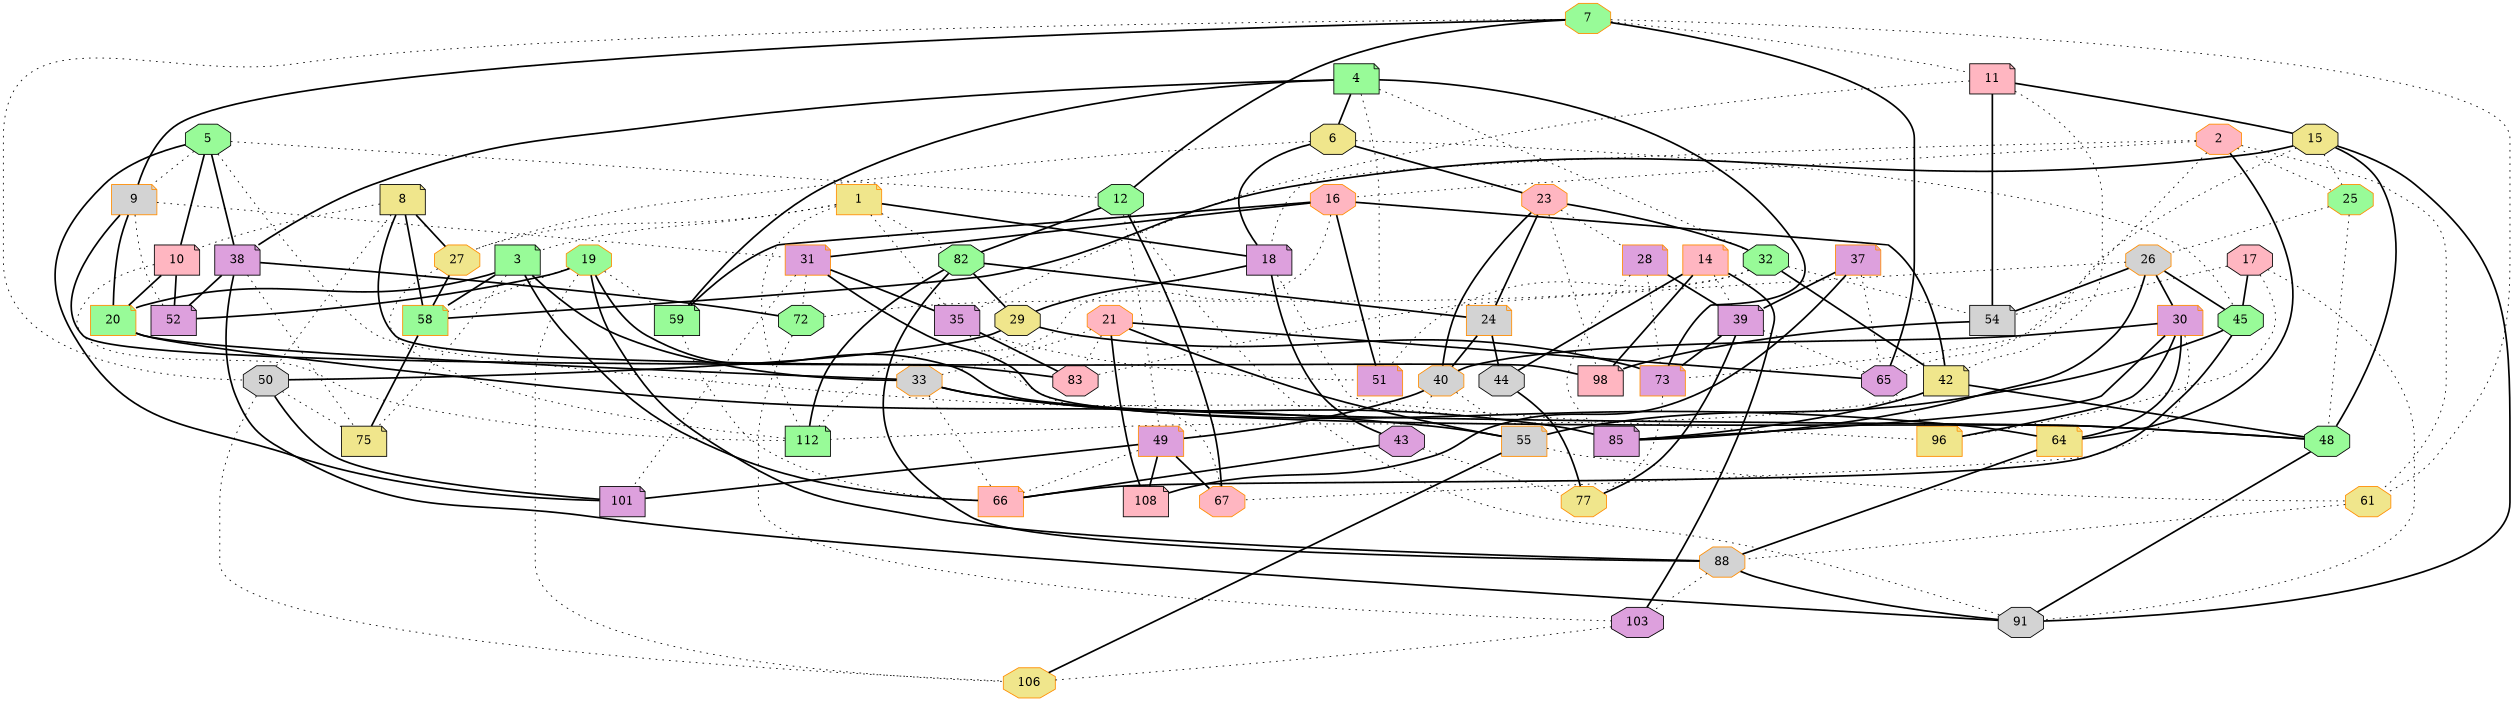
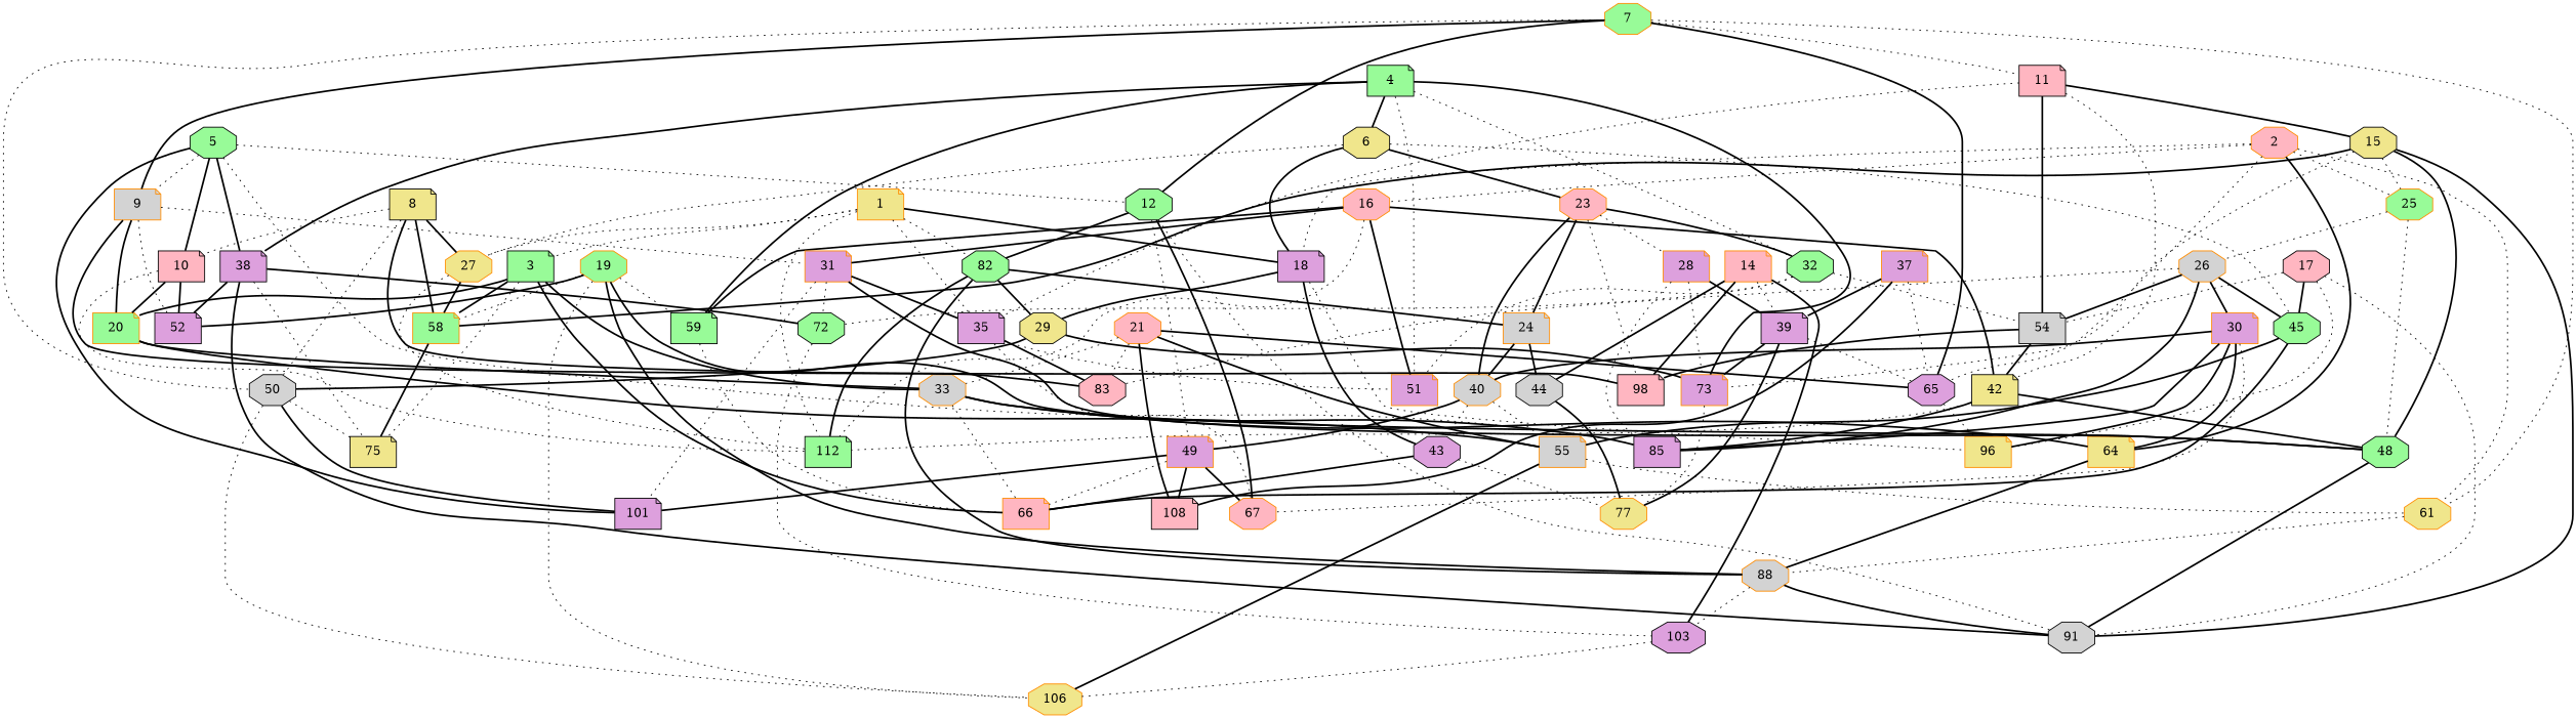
  graph {
    node [color=black fillcolor=plum shape=note style=filled]
    edge [style=bold]
    1 [color=darkorange fillcolor=khaki super="+34"]
    3 [fillcolor=palegreen super="+41"]
    18 [super="+111"]
    n4 [fillcolor=palegreen label=82 shape=octagon super="+105"]
    27 [color=darkorange fillcolor=khaki shape=octagon super="+79"]
    35 [super="+60"]
    112 [fillcolor=palegreen super="+114"]
    20 [color=darkorange fillcolor=palegreen super="+84"]
    33 [color=darkorange fillcolor=lightgrey shape=octagon super="+110"]
    58 [color=darkorange fillcolor=palegreen super="+113"]
    66 [color=darkorange fillcolor=lightpink super="+74"]
    75 [fillcolor=khaki]
    96 [color=darkorange fillcolor=khaki]
    29 [fillcolor=khaki shape=octagon]
    43 [shape=octagon]
    88 [color=darkorange fillcolor=lightgrey shape=octagon super="+104"]
    24 [color=darkorange fillcolor=lightgrey]
    51 [color=darkorange]
    83 [fillcolor=lightpink shape=octagon]
    67 [color=darkorange fillcolor=lightpink shape=octagon]
    2 [color=darkorange fillcolor=lightpink shape=octagon super="+47"]
    16 [color=darkorange fillcolor=lightpink shape=octagon super="+69"]
    25 [color=darkorange fillcolor=palegreen shape=octagon]
    61 [color=darkorange fillcolor=khaki shape=octagon]
    64 [color=darkorange fillcolor=khaki]
    65 [shape=octagon super="+71"]
    59 [fillcolor=palegreen]
    31 [color=darkorange super="+53"]
    42 [fillcolor=khaki super="+97"]
    48 [fillcolor=palegreen shape=octagon super="+90"]
    26 [color=darkorange fillcolor=lightgrey shape=octagon super="+93"]
    55 [color=darkorange fillcolor=lightgrey super="+102"]
    85 [super="+94"]
    4 [fillcolor=palegreen super="+78"]
    6 [fillcolor=khaki shape=octagon super="+82"]
    32 [fillcolor=palegreen shape=octagon super="+115"]
    38 [super="+76"]
    73 [color=darkorange super="+99"]
    23 [color=darkorange fillcolor=lightpink shape=octagon super="+68"]
    45 [fillcolor=palegreen shape=octagon super="+80"]
    54 [fillcolor=lightgrey super="+86"]
    72 [fillcolor=palegreen shape=octagon]
    52
    91 [fillcolor=lightgrey shape=octagon super="+100"]
    77 [color=darkorange fillcolor=khaki shape=octagon]
    5 [fillcolor=palegreen shape=octagon super="+13"]
    9 [color=darkorange fillcolor=lightgrey super="+46"]
    10 [fillcolor=lightpink super="+36"]
    12 [fillcolor=palegreen shape=octagon super="+70"]
    101
    49 [color=darkorange super="+56"]
    98 [fillcolor=lightpink]
    28 [color=darkorange]
    40 [color=darkorange fillcolor=lightgrey shape=octagon super="+62"]
    7 [color=darkorange fillcolor=palegreen shape=octagon super="+87"]
    11 [fillcolor=lightpink super="+107"]
    50 [fillcolor=lightgrey shape=octagon super="+109"]
    15 [fillcolor=khaki shape=octagon super="+63"]
    106 [color=darkorange fillcolor=khaki shape=octagon]
    8 [fillcolor=khaki super="+95"]
    108 [fillcolor=lightpink]
    39 [super="+81"]
    14 [color=darkorange fillcolor=lightpink]
    44 [fillcolor=lightgrey shape=octagon]
    103 [shape=octagon]
    17 [fillcolor=lightpink shape=octagon]
    19 [color=darkorange fillcolor=palegreen shape=octagon super="+92"]
    21 [color=darkorange fillcolor=lightpink shape=octagon super="+89"]
    30 [color=darkorange super="+57"]
    37 [color=darkorange]
    1 -- 3 [style=dotted]
    1 -- 18
    1 -- n4 [style=dotted]
    1 -- 27 [style=dotted]
    1 -- 35 [style=dotted]
    1 -- 112 [style=dotted]
    3 -- 20
    3 -- 33
    3 -- 58
    3 -- 66
    3 -- 75 [style=dotted]
    18 -- 96 [style=dotted]
    18 -- 29
    18 -- 43
    n4 -- 112
    n4 -- 29
    n4 -- 88
    n4 -- 24
    27 -- 112 [style=dotted]
    27 -- 58
    35 -- 51 [style=dotted]
    35 -- 83
    35 -- 67 [style=dotted]
    20 -- 33
    20 -- 55
    33 -- 66 [style=dotted]
    33 -- 64
    33 -- 85
    58 -- 75
    29 -- 73
    29 -- 50
    43 -- 66
    43 -- 77 [style=dotted]
    88 -- 91
    88 -- 103 [style=dotted]
    24 -- 40
    24 -- 44
    2 -- 18 [style=dotted]
    2 -- 16 [style=dotted]
    2 -- 25 [style=dotted]
    2 -- 61 [style=dotted]
    2 -- 64
    2 -- 65 [style=dotted]
    16 -- 112 [style=dotted]
    16 -- 51
    16 -- 59
    16 -- 31
    16 -- 42
    25 -- 48 [style=dotted]
    25 -- 26 [style=dotted]
    61 -- 88 [style=dotted]
    64 -- 88
    65 -- 96 [style=dotted]
    59 -- 66 [style=dotted]
    31 -- 35
    31 -- 48
    31 -- 72 [style=dotted]
    31 -- 101 [style=dotted]
    42 -- 112 [style=dotted]
    42 -- 48
    42 -- 85
    48 -- 91
    26 -- 83 [style=dotted]
    26 -- 85
    26 -- 45
    26 -- 54
    26 -- 30
    55 -- 61 [style=dotted]
    55 -- 106
    4 -- 51 [style=dotted]
    4 -- 59
    4 -- 6
    4 -- 32 [style=dotted]
    4 -- 38
    4 -- 73
    6 -- 18
    6 -- 27 [style=dotted]
    6 -- 23
    6 -- 45 [style=dotted weight=2]
    32 -- 51 [style=dotted]
-   32 -- 42
+   54 -- 42
    32 -- 54 [style=dotted]
    32 -- 72 [style=dotted]
    38 -- 75 [style=dotted]
    38 -- 72
    38 -- 52
    38 -- 91
    73 -- 77 [style=dotted]
    23 -- 24
    23 -- 32
    23 -- 98 [style=dotted]
    23 -- 28 [style=dotted]
    23 -- 40
    45 -- 66
    45 -- 55
    54 -- 98
    72 -- 103 [style=dotted]
    5 -- 85 [style=dotted]
    5 -- 38
    5 -- 9 [style=dotted]
    5 -- 10
    5 -- 12 [style=dotted]
    5 -- 101
    9 -- 20
    9 -- 83
    9 -- 31 [style=dotted]
    9 -- 52 [style=dotted]
    10 -- 112 [style=dotted]
    10 -- 20 [weight=2]
    10 -- 52
    12 -- n4
    12 -- 67
    12 -- 91 [style=dotted]
    12 -- 49 [style=dotted]
    49 -- 66 [style=dotted]
    49 -- 67
    49 -- 101
    49 -- 108
    28 -- 85 [style=dotted]
    28 -- 73 [style=dotted]
    28 -- 39
    40 -- 43 [style=dotted]
    40 -- 55 [style=dotted]
    40 -- 49
    7 -- 61 [style=dotted]
    7 -- 65
    7 -- 9
    7 -- 12
    7 -- 11 [style=dotted]
    7 -- 50 [style=dotted]
    11 -- 35 [style=dotted]
    11 -- 42 [style=dotted]
    11 -- 54 [weight=2]
    11 -- 15
    50 -- 75 [style=dotted]
    50 -- 101
    50 -- 106 [style=dotted]
    15 -- 58
    15 -- 25 [style=dotted]
    15 -- 48
    15 -- 73 [style=dotted]
    15 -- 91
    8 -- 27 [weight=2]
    8 -- 58
    8 -- 10 [style=dotted]
    8 -- 98
    8 -- 50 [style=dotted]
    39 -- 65 [style=dotted]
    39 -- 73
    39 -- 77
    14 -- 98
    14 -- 39 [style=dotted]
    14 -- 44
    14 -- 103
    44 -- 77
    103 -- 106 [style=dotted]
    17 -- 96 [style=dotted]
    17 -- 45
    17 -- 54 [style=dotted]
    17 -- 91 [style=dotted]
    19 -- 58 [style=dotted]
    19 -- 88
    19 -- 59 [style=dotted]
    19 -- 48
    19 -- 52
    19 -- 106 [style=dotted]
    21 -- 33 [style=dotted]
    21 -- 83 [style=dotted]
    21 -- 65
    21 -- 55
    21 -- 108 [weight=2]
    30 -- 96
    30 -- 67 [style=dotted]
    30 -- 64
    30 -- 85
    30 -- 40
    37 -- 65 [style=dotted]
    37 -- 108
    37 -- 39
  }
